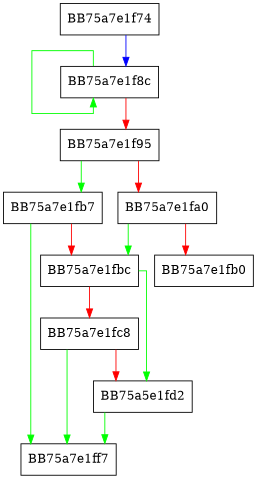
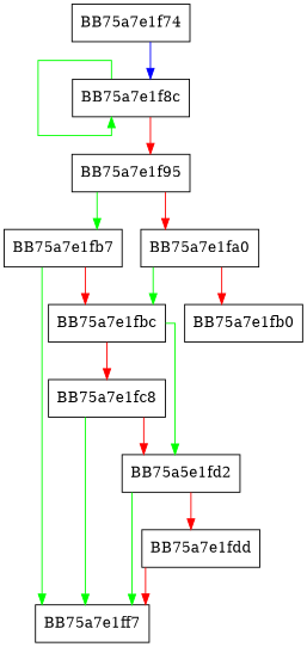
  digraph {
    splines=ortho
    node [shape=box]
    edge [color=red]
    BB75a7e1f74
    BB75a7e1f8c
    BB75a7e1f95
    BB75a7e1fb7
    BB75a7e1fa0
    BB75a7e1fbc
    BB75a7e1ff7
    BB75a7e1fb0
    n9 [label=BB75a5e1fd2]
    BB75a7e1fc8
+   BB75a7e1fdd
    BB75a7e1f74 -> BB75a7e1f8c [color=blue]
    BB75a7e1f8c -> BB75a7e1f8c [color=green]
    BB75a7e1f8c -> BB75a7e1f95
    BB75a7e1f95 -> BB75a7e1fb7 [color=green]
    BB75a7e1f95 -> BB75a7e1fa0
    BB75a7e1fb7 -> BB75a7e1fbc
    BB75a7e1fb7 -> BB75a7e1ff7 [color=green]
    BB75a7e1fa0 -> BB75a7e1fbc [color=green]
    BB75a7e1fa0 -> BB75a7e1fb0
    BB75a7e1fbc -> n9 [color=green]
    BB75a7e1fbc -> BB75a7e1fc8
    n9 -> BB75a7e1ff7 [color=green]
+   n9 -> BB75a7e1fdd
    BB75a7e1fc8 -> BB75a7e1ff7 [color=green]
    BB75a7e1fc8 -> n9
+   BB75a7e1fdd -> BB75a7e1ff7
  }
